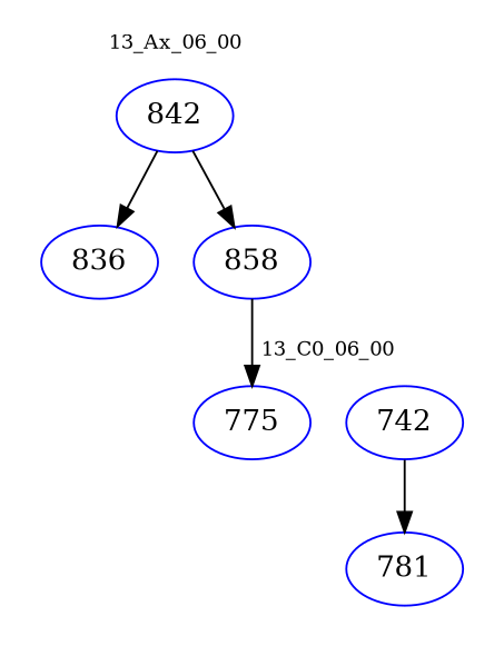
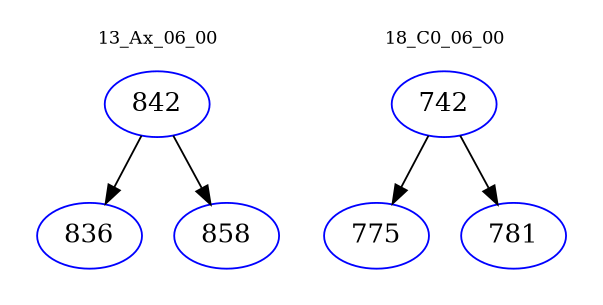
  digraph {
    node [color=blue]
    edge [color=black]
    n1 [label=842]
    n2 [label=836]
    n3 [label=858]
    n4 [label=742]
    n5 [label=775]
    n6 [label=781]
    subgraph cluster_1 {
      color=white
      fontsize=10
      label="13_Ax_06_00"
      n1
      n2
      n3
    }
    subgraph cluster_2 {
      color=white
      fontsize=10
-     label="13_C0_06_00"
+     label="18_C0_06_00"
      n4
      n5
      n6
    }
    n1 -> n2
    n1 -> n3
-   n3 -> n5
+   n4 -> n5
    n4 -> n6
  }
